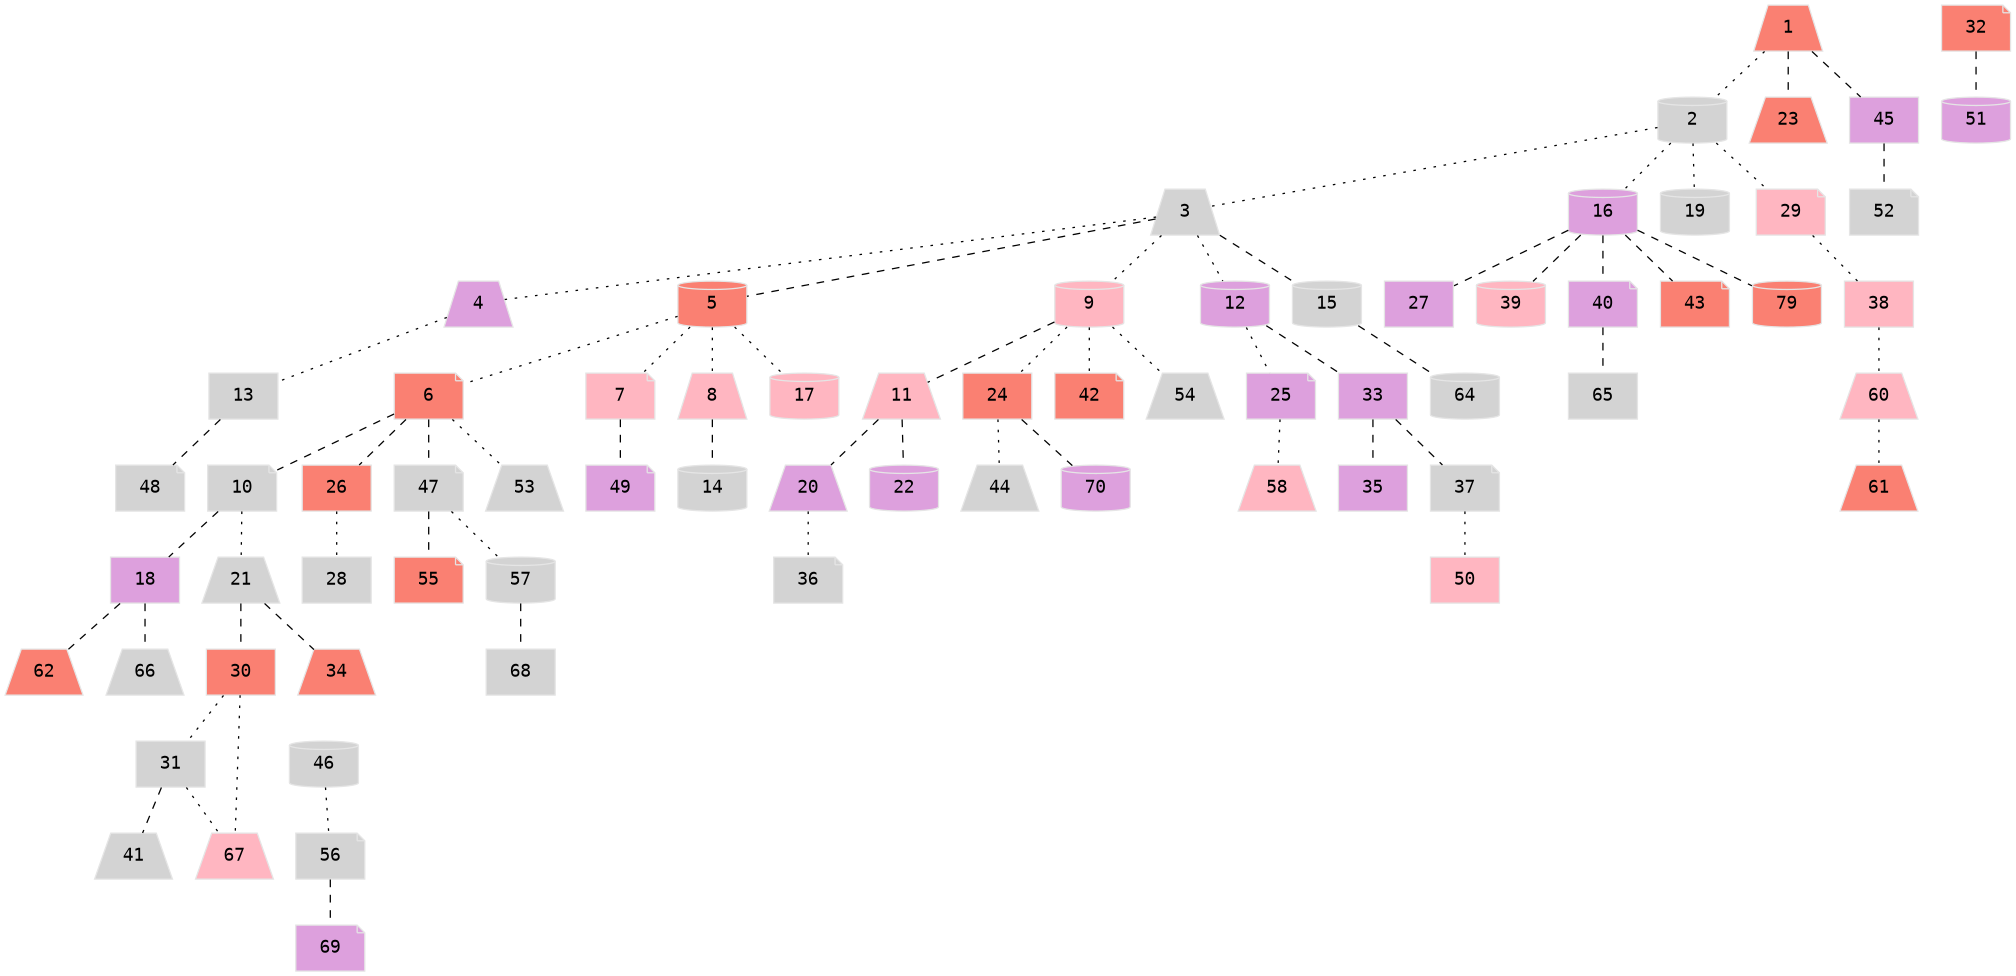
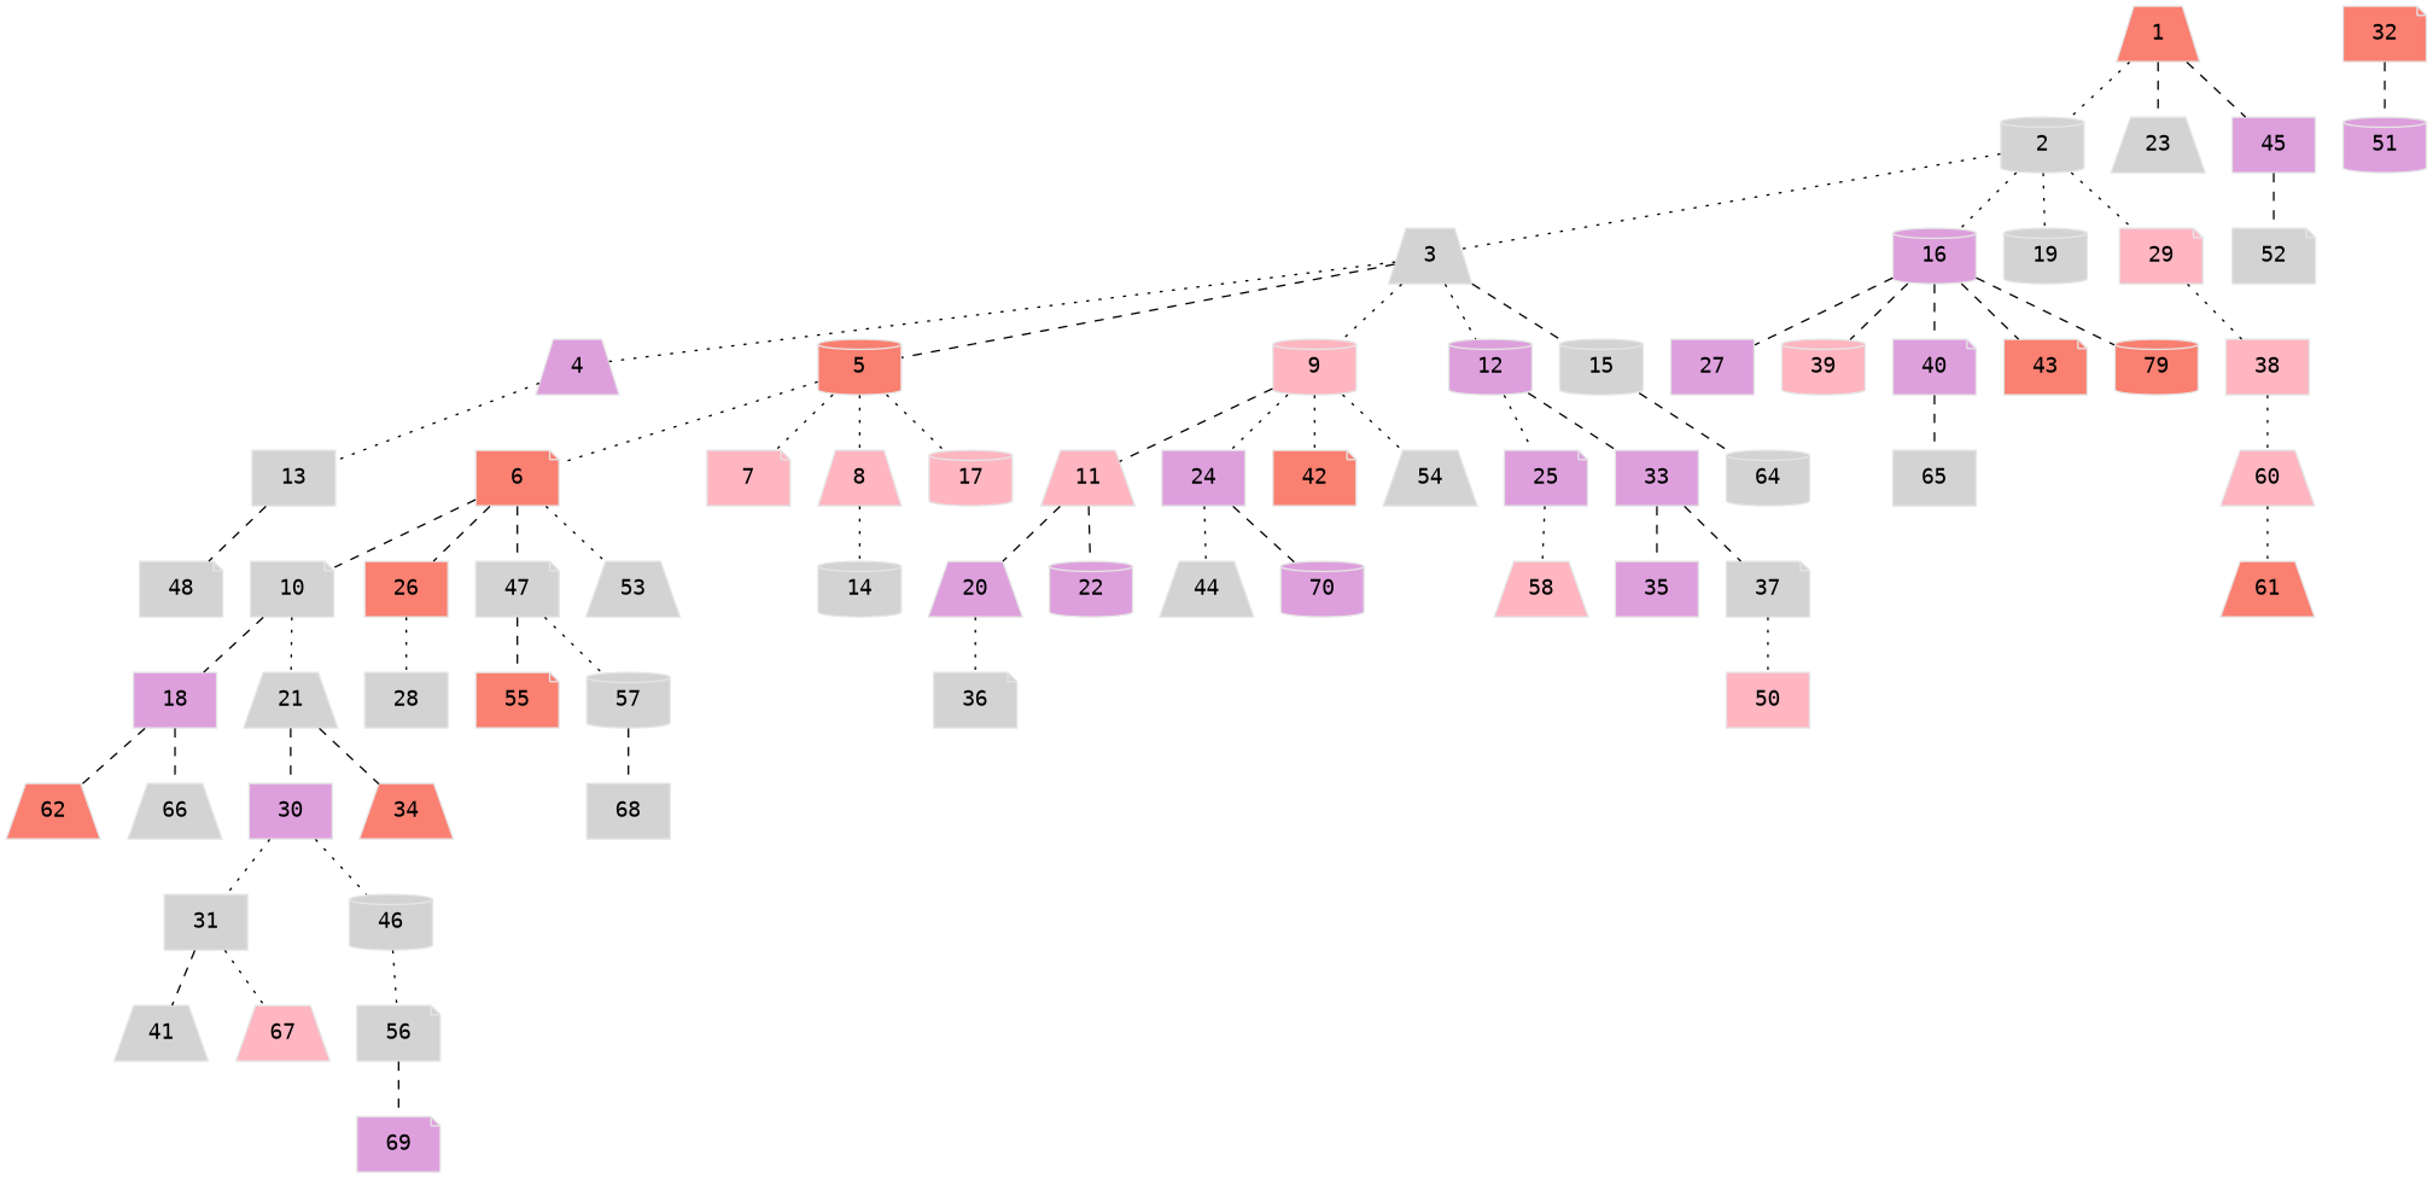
  graph {
    fontname="DejaVu Sans Mono"
    node [color=gray90 fillcolor=lightgrey fontname="DejaVu Sans Mono" shape=trapezium style=filled]
    edge [fontname="DejaVu Sans Mono" style=dashed]
    1 [fillcolor=salmon]
    2 [shape=cylinder]
-   23 [fillcolor=salmon]
+   23
    45 [fillcolor=plum shape=box]
    3
    16 [fillcolor=plum shape=cylinder]
    19 [shape=cylinder]
    29 [fillcolor=lightpink shape=note]
    52 [shape=note]
    4 [fillcolor=plum]
    5 [fillcolor=salmon shape=cylinder]
    9 [fillcolor=lightpink shape=cylinder]
    12 [fillcolor=plum shape=cylinder]
    15 [shape=cylinder]
    27 [fillcolor=plum shape=box]
    39 [fillcolor=lightpink shape=cylinder]
    40 [fillcolor=plum shape=note]
    43 [fillcolor=salmon shape=note]
    n19 [fillcolor=salmon label=79 shape=cylinder]
    38 [fillcolor=lightpink shape=box]
    13 [shape=box]
    6 [fillcolor=salmon shape=note]
    7 [fillcolor=lightpink shape=note]
    8 [fillcolor=lightpink]
    17 [fillcolor=lightpink shape=cylinder]
    11 [fillcolor=lightpink]
-   24 [fillcolor=salmon shape=box]
+   24 [fillcolor=plum shape=box]
    42 [fillcolor=salmon shape=note]
    54
    25 [fillcolor=plum shape=note]
    33 [fillcolor=plum shape=box]
    64 [shape=cylinder]
    48 [shape=note]
    10 [shape=note]
    26 [fillcolor=salmon shape=box]
    47 [shape=note]
    53
-   49 [fillcolor=plum shape=note]
    14 [shape=cylinder]
    18 [fillcolor=plum shape=box]
    21
    28 [shape=box]
    55 [fillcolor=salmon shape=note]
    57 [shape=cylinder]
    20 [fillcolor=plum]
    22 [fillcolor=plum shape=cylinder]
    44
    70 [fillcolor=plum shape=cylinder]
    62 [fillcolor=salmon]
    66
-   30 [fillcolor=salmon shape=box]
+   30 [fillcolor=plum shape=box]
    34 [fillcolor=salmon]
    36 [shape=note]
    58 [fillcolor=lightpink]
    35 [fillcolor=plum shape=box]
    37 [shape=note]
    65 [shape=box]
    31 [shape=box]
    46 [shape=cylinder]
    32 [fillcolor=salmon shape=note]
    51 [fillcolor=plum shape=cylinder]
    60 [fillcolor=lightpink]
    41
    67 [fillcolor=lightpink]
    56 [shape=note]
    50 [fillcolor=lightpink shape=box]
    61 [fillcolor=salmon]
    69 [fillcolor=plum shape=note]
    68 [shape=box]
    1 -- 2 [style=dotted]
    1 -- 23
    1 -- 45
    2 -- 3 [style=dotted]
    2 -- 16 [style=dotted]
    2 -- 19 [style=dotted]
    2 -- 29 [style=dotted]
    45 -- 52
    3 -- 4 [style=dotted]
    3 -- 5
    3 -- 9 [style=dotted]
    3 -- 12 [style=dotted]
    3 -- 15
    16 -- 27
    16 -- 39
    16 -- 40
    16 -- 43
    16 -- n19
    29 -- 38 [style=dotted]
    4 -- 13 [style=dotted]
    5 -- 6 [style=dotted]
    5 -- 7 [style=dotted]
    5 -- 8 [style=dotted]
    5 -- 17 [style=dotted]
    9 -- 11
    9 -- 24 [style=dotted]
    9 -- 42 [style=dotted]
    9 -- 54 [style=dotted]
    12 -- 25 [style=dotted]
    12 -- 33
    15 -- 64
    40 -- 65
    38 -- 60 [style=dotted]
    13 -- 48
    6 -- 10
    6 -- 26
    6 -- 47
    6 -- 53 [style=dotted]
-   7 -- 49
-   8 -- 14
+   8 -- 14 [style=dotted]
    11 -- 20
    11 -- 22
    24 -- 44 [style=dotted]
    24 -- 70
    25 -- 58 [style=dotted]
    33 -- 35
    33 -- 37
    10 -- 18
    10 -- 21 [style=dotted]
    26 -- 28 [style=dotted]
    47 -- 55
    47 -- 57 [style=dotted]
    18 -- 62
    18 -- 66
    21 -- 30
    21 -- 34
    57 -- 68
    20 -- 36 [style=dotted]
    30 -- 31 [style=dotted]
-   30 -- 67 [style=dotted]
+   30 -- 46 [style=dotted]
    37 -- 50 [style=dotted]
    31 -- 41
    31 -- 67 [style=dotted]
    46 -- 56 [style=dotted]
    32 -- 51
    60 -- 61 [style=dotted]
    56 -- 69
  }
